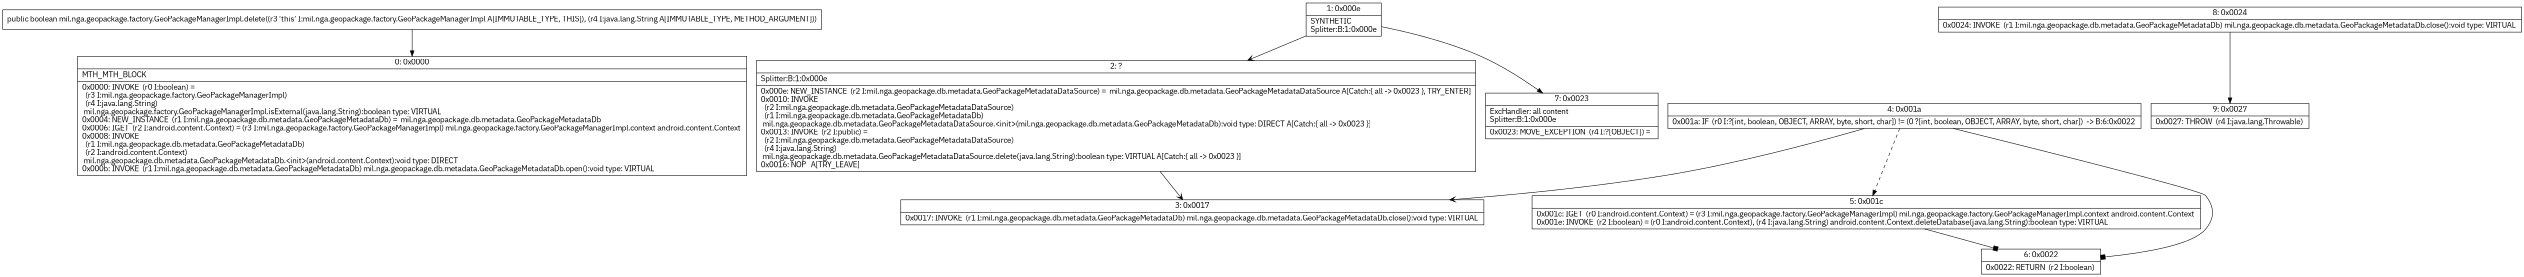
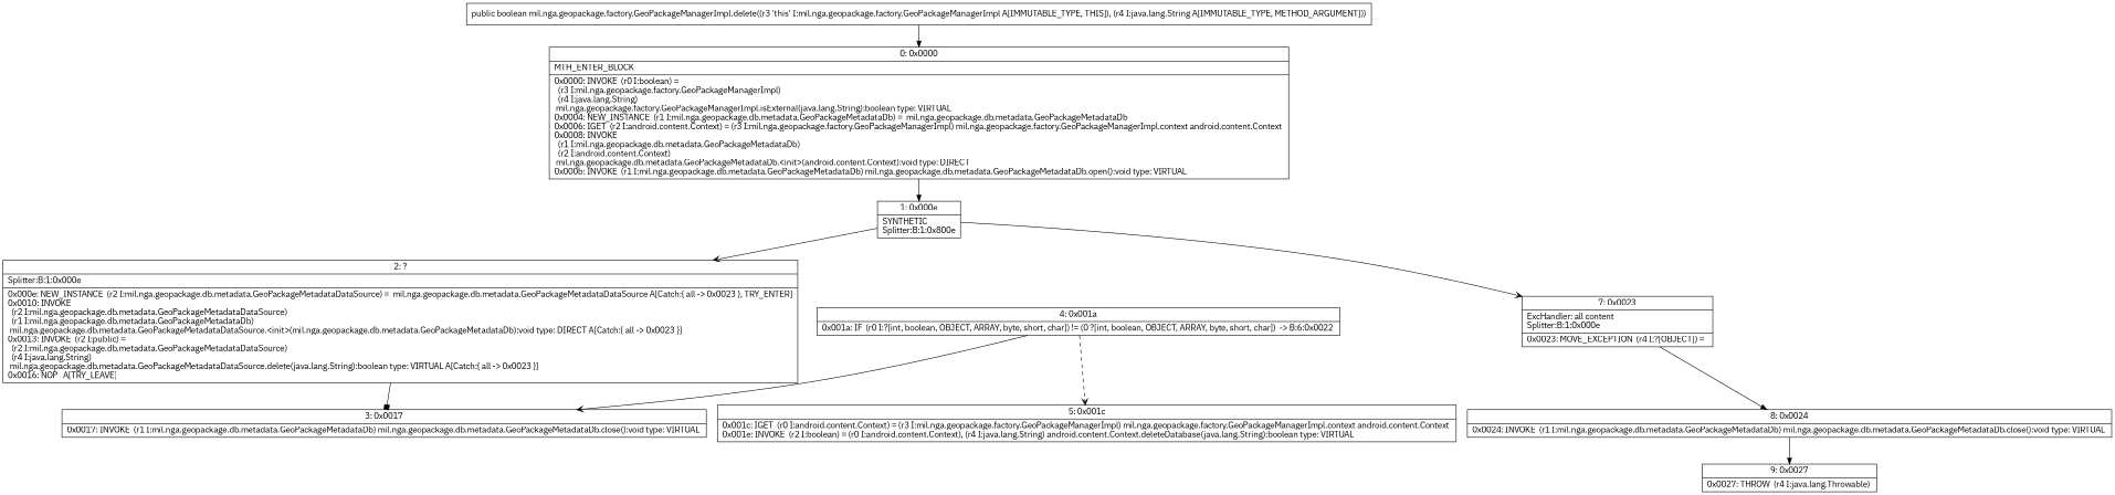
  digraph {
    fontname="IBM Plex Sans"
    node [fontname="IBM Plex Sans" shape=record]
    edge [arrowhead=normal fontname="IBM Plex Sans"]
-   n1 [label="{0\:\ 0x0000|MTH_MTH_BLOCK\l|0x0000: INVOKE  (r0 I:boolean) = \l  (r3 I:mil.nga.geopackage.factory.GeoPackageManagerImpl)\l  (r4 I:java.lang.String)\l mil.nga.geopackage.factory.GeoPackageManagerImpl.isExternal(java.lang.String):boolean type: VIRTUAL \l0x0004: NEW_INSTANCE  (r1 I:mil.nga.geopackage.db.metadata.GeoPackageMetadataDb) =  mil.nga.geopackage.db.metadata.GeoPackageMetadataDb \l0x0006: IGET  (r2 I:android.content.Context) = (r3 I:mil.nga.geopackage.factory.GeoPackageManagerImpl) mil.nga.geopackage.factory.GeoPackageManagerImpl.context android.content.Context \l0x0008: INVOKE  \l  (r1 I:mil.nga.geopackage.db.metadata.GeoPackageMetadataDb)\l  (r2 I:android.content.Context)\l mil.nga.geopackage.db.metadata.GeoPackageMetadataDb.\<init\>(android.content.Context):void type: DIRECT \l0x000b: INVOKE  (r1 I:mil.nga.geopackage.db.metadata.GeoPackageMetadataDb) mil.nga.geopackage.db.metadata.GeoPackageMetadataDb.open():void type: VIRTUAL \l}"]
-   n2 [label="{1\:\ 0x000e|SYNTHETIC\lSplitter:B:1:0x000e\l}"]
+   n1 [label="{0\:\ 0x0000|MTH_ENTER_BLOCK\l|0x0000: INVOKE  (r0 I:boolean) = \l  (r3 I:mil.nga.geopackage.factory.GeoPackageManagerImpl)\l  (r4 I:java.lang.String)\l mil.nga.geopackage.factory.GeoPackageManagerImpl.isExternal(java.lang.String):boolean type: VIRTUAL \l0x0004: NEW_INSTANCE  (r1 I:mil.nga.geopackage.db.metadata.GeoPackageMetadataDb) =  mil.nga.geopackage.db.metadata.GeoPackageMetadataDb \l0x0006: IGET  (r2 I:android.content.Context) = (r3 I:mil.nga.geopackage.factory.GeoPackageManagerImpl) mil.nga.geopackage.factory.GeoPackageManagerImpl.context android.content.Context \l0x0008: INVOKE  \l  (r1 I:mil.nga.geopackage.db.metadata.GeoPackageMetadataDb)\l  (r2 I:android.content.Context)\l mil.nga.geopackage.db.metadata.GeoPackageMetadataDb.\<init\>(android.content.Context):void type: DIRECT \l0x000b: INVOKE  (r1 I:mil.nga.geopackage.db.metadata.GeoPackageMetadataDb) mil.nga.geopackage.db.metadata.GeoPackageMetadataDb.open():void type: VIRTUAL \l}"]
+   n2 [label="{1\:\ 0x000e|SYNTHETIC\lSplitter:B:1:0x800e\l}"]
    n3 [label="{2\:\ ?|Splitter:B:1:0x000e\l|0x000e: NEW_INSTANCE  (r2 I:mil.nga.geopackage.db.metadata.GeoPackageMetadataDataSource) =  mil.nga.geopackage.db.metadata.GeoPackageMetadataDataSource A[Catch:\{ all \-\> 0x0023 \}, TRY_ENTER]\l0x0010: INVOKE  \l  (r2 I:mil.nga.geopackage.db.metadata.GeoPackageMetadataDataSource)\l  (r1 I:mil.nga.geopackage.db.metadata.GeoPackageMetadataDb)\l mil.nga.geopackage.db.metadata.GeoPackageMetadataDataSource.\<init\>(mil.nga.geopackage.db.metadata.GeoPackageMetadataDb):void type: DIRECT A[Catch:\{ all \-\> 0x0023 \}]\l0x0013: INVOKE  (r2 I:public) = \l  (r2 I:mil.nga.geopackage.db.metadata.GeoPackageMetadataDataSource)\l  (r4 I:java.lang.String)\l mil.nga.geopackage.db.metadata.GeoPackageMetadataDataSource.delete(java.lang.String):boolean type: VIRTUAL A[Catch:\{ all \-\> 0x0023 \}]\l0x0016: NOP   A[TRY_LEAVE]\l}"]
    n4 [label="{7\:\ 0x0023|ExcHandler: all content\lSplitter:B:1:0x000e\l|0x0023: MOVE_EXCEPTION  (r4 I:?[OBJECT]) =  \l}"]
    n5 [label="{3\:\ 0x0017|0x0017: INVOKE  (r1 I:mil.nga.geopackage.db.metadata.GeoPackageMetadataDb) mil.nga.geopackage.db.metadata.GeoPackageMetadataDb.close():void type: VIRTUAL \l}"]
    n6 [label="{8\:\ 0x0024|0x0024: INVOKE  (r1 I:mil.nga.geopackage.db.metadata.GeoPackageMetadataDb) mil.nga.geopackage.db.metadata.GeoPackageMetadataDb.close():void type: VIRTUAL \l}"]
    n7 [label="{4\:\ 0x001a|0x001a: IF  (r0 I:?[int, boolean, OBJECT, ARRAY, byte, short, char]) != (0 ?[int, boolean, OBJECT, ARRAY, byte, short, char])  \-\> B:6:0x0022 \l}"]
    n8 [label="{5\:\ 0x001c|0x001c: IGET  (r0 I:android.content.Context) = (r3 I:mil.nga.geopackage.factory.GeoPackageManagerImpl) mil.nga.geopackage.factory.GeoPackageManagerImpl.context android.content.Context \l0x001e: INVOKE  (r2 I:boolean) = (r0 I:android.content.Context), (r4 I:java.lang.String) android.content.Context.deleteDatabase(java.lang.String):boolean type: VIRTUAL \l}"]
-   n9 [label="{6\:\ 0x0022|0x0022: RETURN  (r2 I:boolean) \l}"]
    n10 [label="{9\:\ 0x0027|0x0027: THROW  (r4 I:java.lang.Throwable) \l}"]
    n11 [label="{public boolean mil.nga.geopackage.factory.GeoPackageManagerImpl.delete((r3 'this' I:mil.nga.geopackage.factory.GeoPackageManagerImpl A[IMMUTABLE_TYPE, THIS]), (r4 I:java.lang.String A[IMMUTABLE_TYPE, METHOD_ARGUMENT])) }"]
+   n1 -> n2
    n2 -> n3 [arrowhead=vee]
-   n2 -> n4
-   n3 -> n5 [arrowhead=vee]
+   n2 -> n4 [arrowhead=vee]
+   n3 -> n5 [arrowhead=box]
+   n4 -> n6
    n6 -> n10
    n7 -> n5 [arrowhead=vee]
-   n7 -> n8 [style=dashed]
-   n7 -> n9 [arrowhead=box]
-   n8 -> n9 [arrowhead=box]
+   n7 -> n8 [arrowhead=vee style=dashed]
    n11 -> n1
  }
